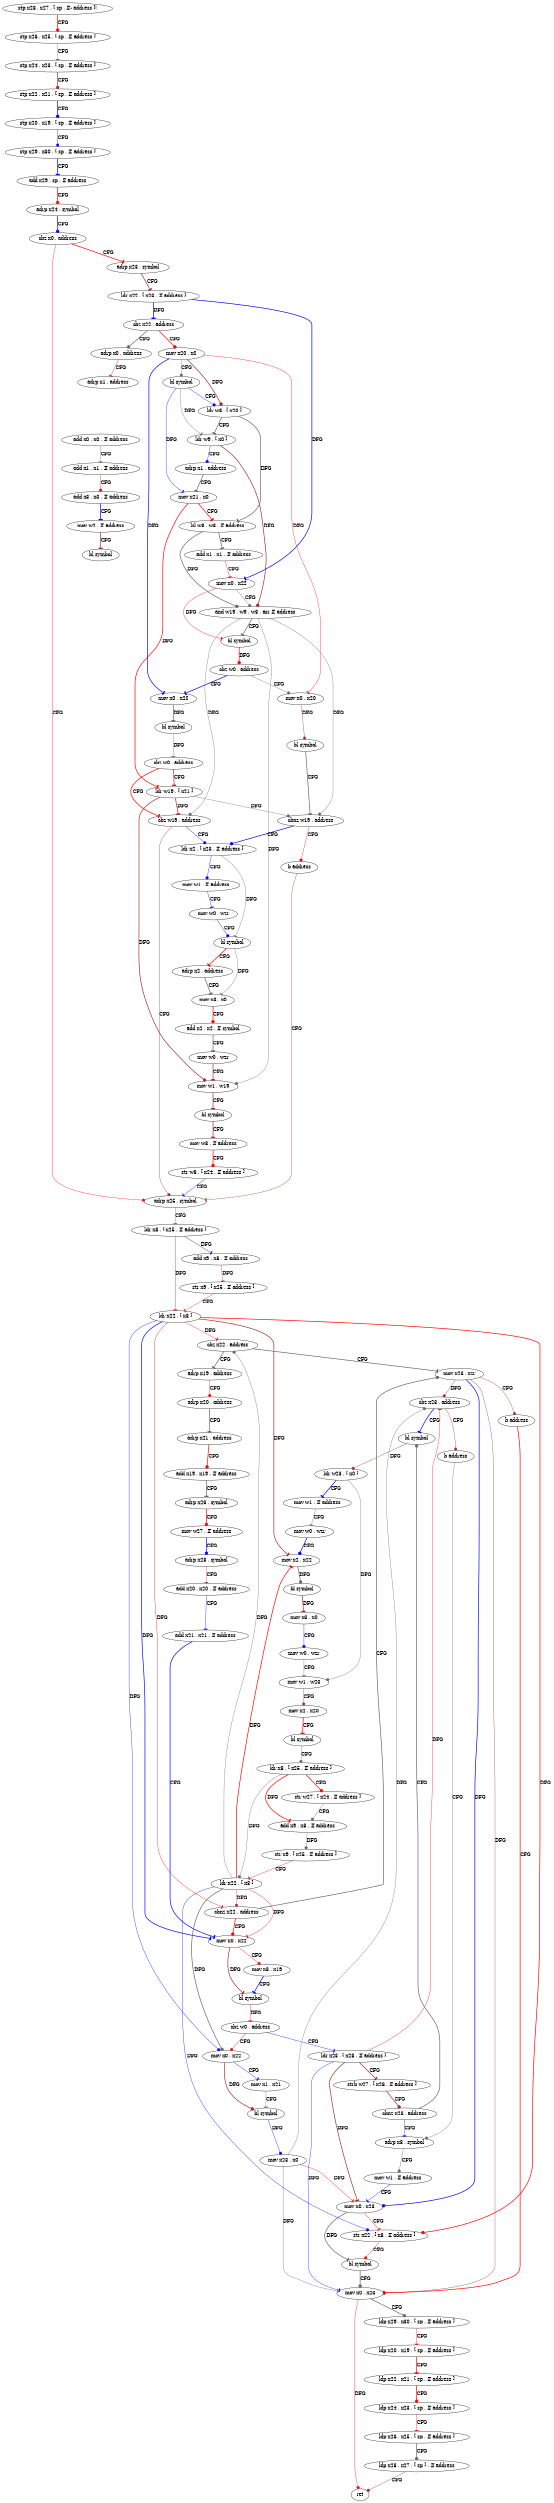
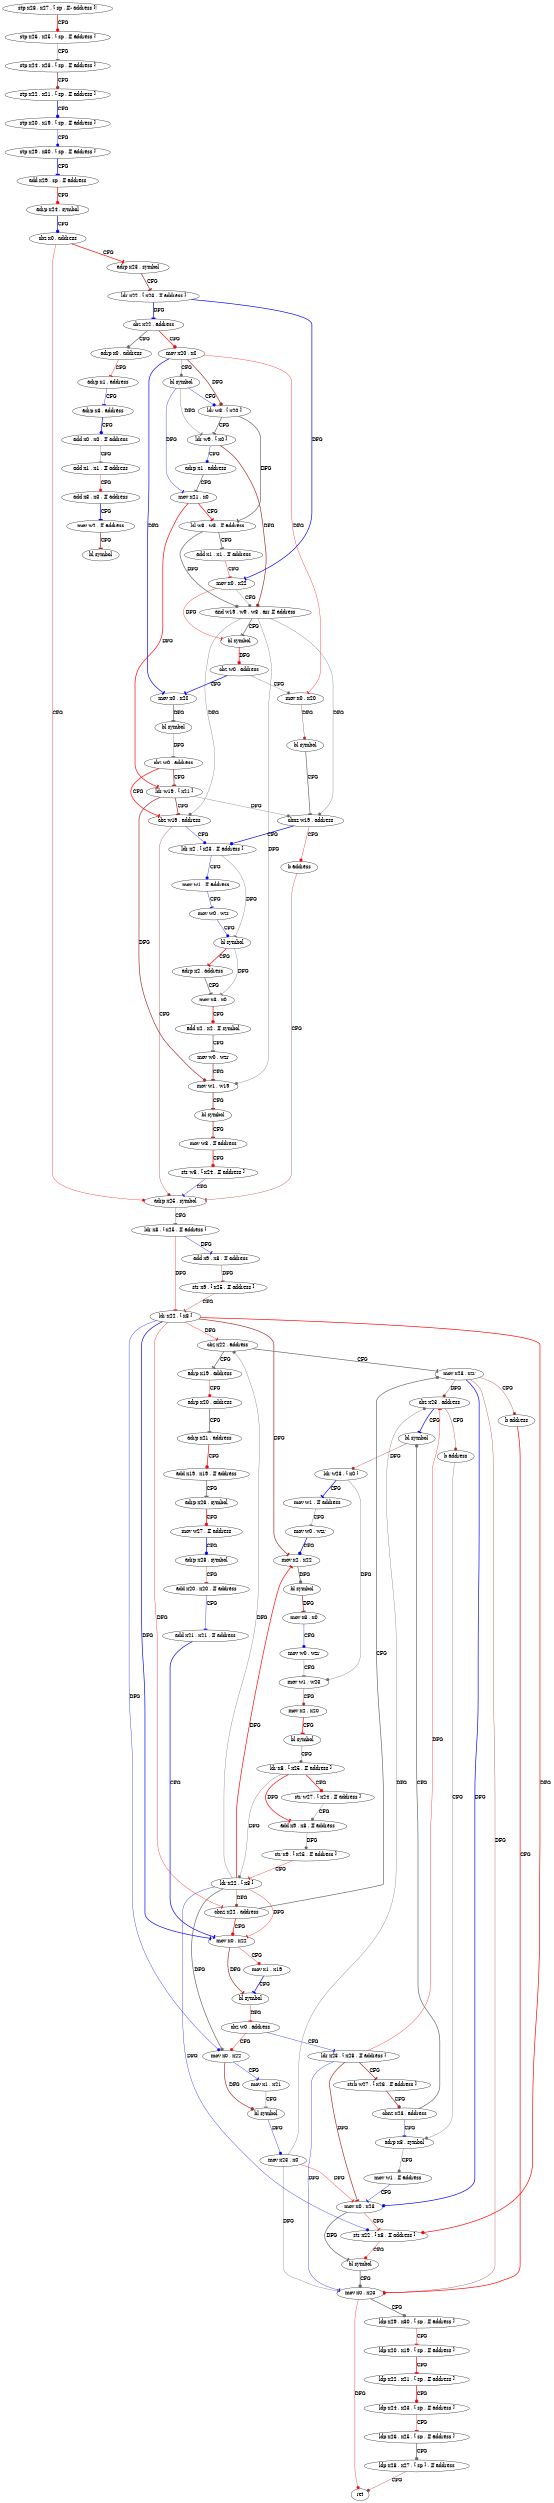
  digraph {
    edge [arrowhead=tee color=gray40 style=solid]
    n1 [label="stp x28 , x27 , [ sp , #- address ]!"]
    n2 [label="stp x26 , x25 , [ sp , # address ]"]
    n3 [label="stp x24 , x23 , [ sp , # address ]"]
    n4 [label="stp x22 , x21 , [ sp , # address ]"]
    n5 [label="stp x20 , x19 , [ sp , # address ]"]
    n6 [label="stp x29 , x30 , [ sp , # address ]"]
    n7 [label="add x29 , sp , # address"]
    n8 [label="adrp x24 , symbol"]
    n9 [label="cbz x0 , address"]
    n10 [label="adrp x25 , symbol"]
    n11 [label="adrp x23 , symbol"]
    n12 [label="ldr x8 , [ x25 , # address ]"]
    n13 [label="ldr x22 , [ x23 , # address ]"]
    n14 [label="add x9 , x8 , # address"]
    n15 [label="ldr x22 , [ x8 ]"]
    n16 [label="cbz x22 , address"]
    n17 [label="mov x0 , x22"]
    n18 [label="str x9 , [ x25 , # address ]"]
    n19 [label="cbz x22 , address"]
    n20 [label="mov x0 , x22"]
    n21 [label="mov x0 , x22"]
    n22 [label="str x22 , [ x8 , # address ]"]
    n23 [label="mov x2 , x22"]
    n24 [label="cbnz x22 , address"]
    n25 [label="mov x23 , xzr"]
    n26 [label="adrp x19 , address"]
-   n27 [label="mov x8 , x19"]
+   n27 [label="mov x1 , x19"]
    n28 [label="bl symbol"]
    n29 [label="mov x1 , x21"]
    n30 [label="bl symbol"]
    n31 [label="bl symbol"]
    n32 [label="bl symbol"]
    n33 [label="b address"]
    n34 [label="mov x0 , x23"]
    n35 [label="cbz x23 , address"]
    n36 [label="mov x0 , x23"]
    n37 [label="adrp x20 , address"]
    n38 [label="ldp x29 , x30 , [ sp , # address ]"]
    n39 [label=ret]
    n40 [label="bl symbol"]
    n41 [label="b address"]
    n42 [label="adrp x21 , address"]
    n43 [label="adrp x0 , address"]
    n44 [label="mov x20 , x0"]
    n45 [label="and w19 , w9 , w8 , asr # address"]
    n46 [label="bl symbol"]
    n47 [label="adrp x1 , address"]
    n48 [label="bl symbol"]
    n49 [label="ldr w8 , [ x20 ]"]
    n50 [label="mov x0 , x20"]
    n51 [label="mov x0 , x20"]
+   n52 [label="adrp x3 , address"]
    n53 [label="ldr w9 , [ x0 ]"]
    n54 [label="mov x21 , x0"]
    n55 [label="lsl w8 , w8 , # address"]
    n56 [label="bl symbol"]
    n57 [label="bl symbol"]
    n58 [label="ldp x20 , x19 , [ sp , # address ]"]
    n59 [label="add x19 , x19 , # address"]
    n60 [label="adrp x26 , symbol"]
    n61 [label="mov w27 , # address"]
    n62 [label="adrp x28 , symbol"]
    n63 [label="add x20 , x20 , # address"]
    n64 [label="add x21 , x21 , # address"]
    n65 [label="cbz w0 , address"]
    n66 [label="add x0 , x0 , # address"]
    n67 [label="add x1 , x1 , # address"]
    n68 [label="add x3 , x3 , # address"]
    n69 [label="mov w2 , # address"]
    n70 [label="bl symbol"]
    n71 [label="adrp x1 , address"]
    n72 [label="ldr w19 , [ x21 ]"]
    n73 [label="add x1 , x1 , # address"]
    n74 [label="cbnz w19 , address"]
    n75 [label="cbz w19 , address"]
    n76 [label="mov w1 , w19"]
    n77 [label="cbz w0 , address"]
    n78 [label="ldr x2 , [ x23 , # address ]"]
    n79 [label="b address"]
    n80 [label="bl symbol"]
    n81 [label="cbz w0 , address"]
    n82 [label="ldp x22 , x21 , [ sp , # address ]"]
    n83 [label="ldp x24 , x23 , [ sp , # address ]"]
    n84 [label="ldp x26 , x25 , [ sp , # address ]"]
    n85 [label="ldp x28 , x27 , [ sp ] , # address"]
    n86 [label="ldr x23 , [ x28 , # address ]"]
    n87 [label="strb w27 , [ x26 , # address ]"]
    n88 [label="cbnz x23 , address"]
    n89 [label="adrp x8 , symbol"]
    n90 [label="mov w1 , # address"]
    n91 [label="ldr w23 , [ x0 ]"]
    n92 [label="mov w1 , # address"]
    n93 [label="mov w1 , w23"]
    n94 [label="mov x23 , x0"]
    n95 [label="mov w1 , # address"]
    n96 [label="bl symbol"]
    n97 [label="mov w0 , wzr"]
    n98 [label="adrp x2 , address"]
    n99 [label="mov x3 , x0"]
    n100 [label="mov w0 , wzr"]
    n101 [label="mov x2 , x20"]
    n102 [label="mov x3 , x0"]
    n103 [label="mov w0 , wzr"]
    n104 [label="bl symbol"]
    n105 [label="ldr x8 , [ x25 , # address ]"]
    n106 [label="str w27 , [ x24 , # address ]"]
    n107 [label="add x9 , x8 , # address"]
    n108 [label="ldr x22 , [ x8 ]"]
    n109 [label="str x9 , [ x25 , # address ]"]
    n110 [label="add x2 , x2 , # symbol"]
    n111 [label="mov w0 , wzr"]
    n112 [label="mov w8 , # address"]
    n113 [label="str w8 , [ x24 , # address ]"]
    n1 -> n2 [arrowhead=dot color=red label=CFG style=bold]
    n2 -> n3 [label=CFG]
    n3 -> n4 [arrowhead=dot color=brown label=CFG style=bold]
    n4 -> n5 [arrowhead=dot color=blue label=CFG style=bold]
    n5 -> n6 [arrowhead=dot color=blue label=CFG]
    n6 -> n7 [color=blue label=CFG style=bold]
    n7 -> n8 [arrowhead=dot color=red label=CFG style=bold]
    n8 -> n9 [arrowhead=dot color=blue label=CFG style=bold]
    n9 -> n10 [arrowhead=dot color=red label=CFG]
    n9 -> n11 [color=red label=CFG style=bold]
    n10 -> n12 [label=CFG]
    n11 -> n13 [color=brown label=CFG style=bold]
    n12 -> n14 [color=blue label=DFG]
    n12 -> n15 [color=red label=DFG]
    n13 -> n16 [color=blue label=DFG style=bold]
    n13 -> n17 [color=blue label=DFG style=bold]
    n14 -> n18 [color=brown label=DFG]
    n15 -> n19 [color=red label=DFG]
    n15 -> n20 [color=blue label=DFG style=bold]
    n15 -> n21 [arrowhead=dot color=blue label=DFG]
    n15 -> n22 [arrowhead=dot color=red label=DFG style=bold]
    n15 -> n23 [color=brown label=DFG style=bold]
    n15 -> n24 [color=red label=DFG]
    n16 -> n43 [arrowhead=dot label=CFG style=bold]
    n16 -> n44 [arrowhead=dot color=red label=CFG style=bold]
    n17 -> n45 [arrowhead=dot label=CFG]
    n17 -> n46 [color=red label=DFG]
    n18 -> n15 [color=brown label=CFG]
    n19 -> n25 [label=CFG style=bold]
    n19 -> n26 [label=CFG style=bold]
    n20 -> n27 [arrowhead=dot color=red label=CFG]
    n20 -> n28 [color=brown label=DFG style=bold]
    n21 -> n29 [color=blue label=CFG]
    n21 -> n30 [arrowhead=dot color=brown label=DFG style=bold]
    n22 -> n31 [arrowhead=dot color=red label=CFG]
    n23 -> n32 [arrowhead=dot label=DFG style=bold]
    n24 -> n20 [arrowhead=dot color=red label=CFG style=bold]
    n24 -> n25 [arrowhead=dot label=CFG style=bold]
    n25 -> n33 [arrowhead=dot color=brown label=CFG]
    n25 -> n34 [arrowhead=dot color=brown label=DFG]
    n25 -> n35 [arrowhead=dot color=brown label=DFG]
    n25 -> n36 [arrowhead=dot color=blue label=DFG style=bold]
    n26 -> n37 [arrowhead=dot color=red label=CFG]
    n27 -> n28 [color=blue label=CFG style=bold]
    n28 -> n65 [color=red label=DFG]
    n29 -> n30 [label=CFG]
    n30 -> n94 [arrowhead=dot color=blue label=DFG]
    n31 -> n34 [arrowhead=dot label=CFG style=bold]
    n32 -> n102 [color=brown label=DFG style=bold]
    n33 -> n34 [color=red label=CFG style=bold]
    n34 -> n38 [arrowhead=dot label=CFG style=bold]
    n34 -> n39 [arrowhead=dot color=red label=DFG]
    n35 -> n40 [color=blue label=CFG style=bold]
    n35 -> n41 [arrowhead=dot color=brown label=CFG]
    n36 -> n22 [color=red label=CFG]
    n36 -> n31 [label=DFG style=bold]
    n37 -> n42 [label=CFG style=bold]
    n38 -> n58 [color=red label=CFG]
    n40 -> n91 [arrowhead=dot color=brown label=DFG]
    n41 -> n89 [arrowhead=dot label=CFG]
    n42 -> n59 [arrowhead=dot color=red label=CFG style=bold]
    n43 -> n47 [color=red label=CFG]
    n44 -> n48 [arrowhead=dot label=CFG]
    n44 -> n49 [arrowhead=dot color=brown label=DFG style=bold]
    n44 -> n50 [color=red label=DFG]
    n44 -> n51 [color=blue label=DFG style=bold]
    n45 -> n46 [label=CFG style=bold]
    n45 -> n74 [arrowhead=dot label=DFG]
    n45 -> n75 [arrowhead=dot label=DFG]
    n45 -> n76 [arrowhead=dot label=DFG]
    n46 -> n77 [arrowhead=dot color=red label=DFG style=bold]
+   n47 -> n52 [color=blue label=CFG]
    n48 -> n49 [arrowhead=dot color=blue label=CFG]
    n48 -> n53 [label=DFG]
    n48 -> n54 [color=blue label=DFG]
    n49 -> n53 [label=CFG style=bold]
    n49 -> n55 [label=DFG style=bold]
    n50 -> n56 [arrowhead=dot color=brown label=DFG]
    n51 -> n57 [label=DFG style=bold]
+   n52 -> n66 [arrowhead=dot color=blue label=CFG style=bold]
    n53 -> n45 [arrowhead=dot color=brown label=DFG style=bold]
    n53 -> n71 [arrowhead=dot color=blue label=CFG]
    n54 -> n55 [color=red label=CFG style=bold]
    n54 -> n72 [color=red label=DFG style=bold]
    n55 -> n45 [arrowhead=dot label=DFG style=bold]
    n55 -> n73 [label=CFG style=bold]
    n56 -> n74 [label=CFG style=bold]
    n57 -> n81 [label=DFG]
    n58 -> n82 [color=red label=CFG style=bold]
    n59 -> n60 [label=CFG style=bold]
    n60 -> n61 [arrowhead=dot color=red label=CFG style=bold]
    n61 -> n62 [arrowhead=dot color=blue label=CFG style=bold]
    n62 -> n63 [color=brown label=CFG]
    n63 -> n64 [color=blue label=CFG]
    n64 -> n20 [color=blue label=CFG style=bold]
    n65 -> n21 [arrowhead=dot color=red label=CFG]
    n65 -> n86 [color=blue label=CFG]
    n66 -> n67 [label=CFG]
    n67 -> n68 [arrowhead=dot color=red label=CFG]
    n68 -> n69 [color=blue label=CFG style=bold]
    n69 -> n70 [color=brown label=CFG style=bold]
    n71 -> n54 [label=CFG style=bold]
    n72 -> n74 [arrowhead=dot label=DFG]
-   n72 -> n75 [color=brown label=DFG style=bold]
+   n72 -> n75 [color=brown label=CFG style=bold]
    n72 -> n76 [arrowhead=dot color=brown label=DFG style=bold]
    n73 -> n17 [color=red label=CFG]
    n74 -> n78 [arrowhead=dot color=blue label=CFG style=bold]
    n74 -> n79 [arrowhead=dot color=red label=CFG]
    n75 -> n10 [arrowhead=dot color=brown label=CFG]
    n75 -> n78 [arrowhead=dot color=blue label=CFG]
    n76 -> n80 [color=brown label=CFG style=bold]
    n77 -> n50 [arrowhead=dot label=CFG]
    n77 -> n51 [color=blue label=CFG style=bold]
    n78 -> n95 [arrowhead=dot color=blue label=CFG]
    n78 -> n96 [label=DFG]
    n79 -> n10 [color=brown label=CFG]
    n80 -> n112 [color=brown label=CFG style=bold]
    n81 -> n72 [color=brown label=CFG style=bold]
    n81 -> n75 [color=red label=CFG style=bold]
    n82 -> n83 [arrowhead=dot color=red label=CFG style=bold]
    n83 -> n84 [color=red label=CFG]
    n84 -> n85 [arrowhead=dot label=CFG style=bold]
    n85 -> n39 [arrowhead=dot color=brown label=CFG]
    n86 -> n34 [color=blue label=DFG]
    n86 -> n35 [color=red label=DFG]
    n86 -> n36 [color=brown label=DFG style=bold]
    n86 -> n87 [color=brown label=CFG style=bold]
    n87 -> n88 [arrowhead=dot color=brown label=CFG style=bold]
    n88 -> n40 [arrowhead=dot label=CFG style=bold]
    n88 -> n89 [color=blue label=CFG]
    n89 -> n90 [arrowhead=dot label=CFG]
    n90 -> n36 [color=blue label=CFG]
    n91 -> n92 [color=blue label=CFG style=bold]
    n91 -> n93 [arrowhead=dot label=DFG]
    n92 -> n100 [label=CFG]
    n93 -> n101 [arrowhead=dot color=brown label=CFG]
    n94 -> n34 [label=DFG]
    n94 -> n35 [arrowhead=dot label=DFG]
    n94 -> n36 [color=red label=DFG]
    n95 -> n97 [color=blue label=CFG]
    n96 -> n98 [color=red label=CFG style=bold]
    n96 -> n99 [label=DFG]
    n97 -> n96 [arrowhead=dot color=blue label=CFG]
    n98 -> n99 [label=CFG style=bold]
    n99 -> n110 [arrowhead=dot color=red label=CFG style=bold]
    n100 -> n23 [arrowhead=dot color=blue label=CFG style=bold]
    n101 -> n104 [color=red label=CFG style=bold]
    n102 -> n103 [arrowhead=dot color=blue label=CFG]
    n103 -> n93 [label=CFG]
    n104 -> n105 [arrowhead=dot label=CFG]
    n105 -> n106 [arrowhead=dot color=red label=CFG style=bold]
    n105 -> n107 [color=red label=DFG style=bold]
    n105 -> n108 [arrowhead=dot label=DFG]
    n106 -> n107 [arrowhead=dot label=CFG]
    n107 -> n109 [arrowhead=dot label=DFG]
    n108 -> n19 [arrowhead=dot label=DFG]
    n108 -> n20 [color=red label=DFG]
    n108 -> n21 [arrowhead=dot label=DFG style=bold]
    n108 -> n22 [arrowhead=dot color=blue label=DFG]
    n108 -> n23 [color=red label=DFG style=bold]
    n108 -> n24 [arrowhead=dot color=brown label=DFG]
    n109 -> n108 [color=red label=CFG]
    n110 -> n111 [label=CFG style=bold]
    n111 -> n76 [color=brown label=CFG style=bold]
    n112 -> n113 [arrowhead=dot color=red label=CFG style=bold]
    n113 -> n10 [color=blue label=CFG]
  }
